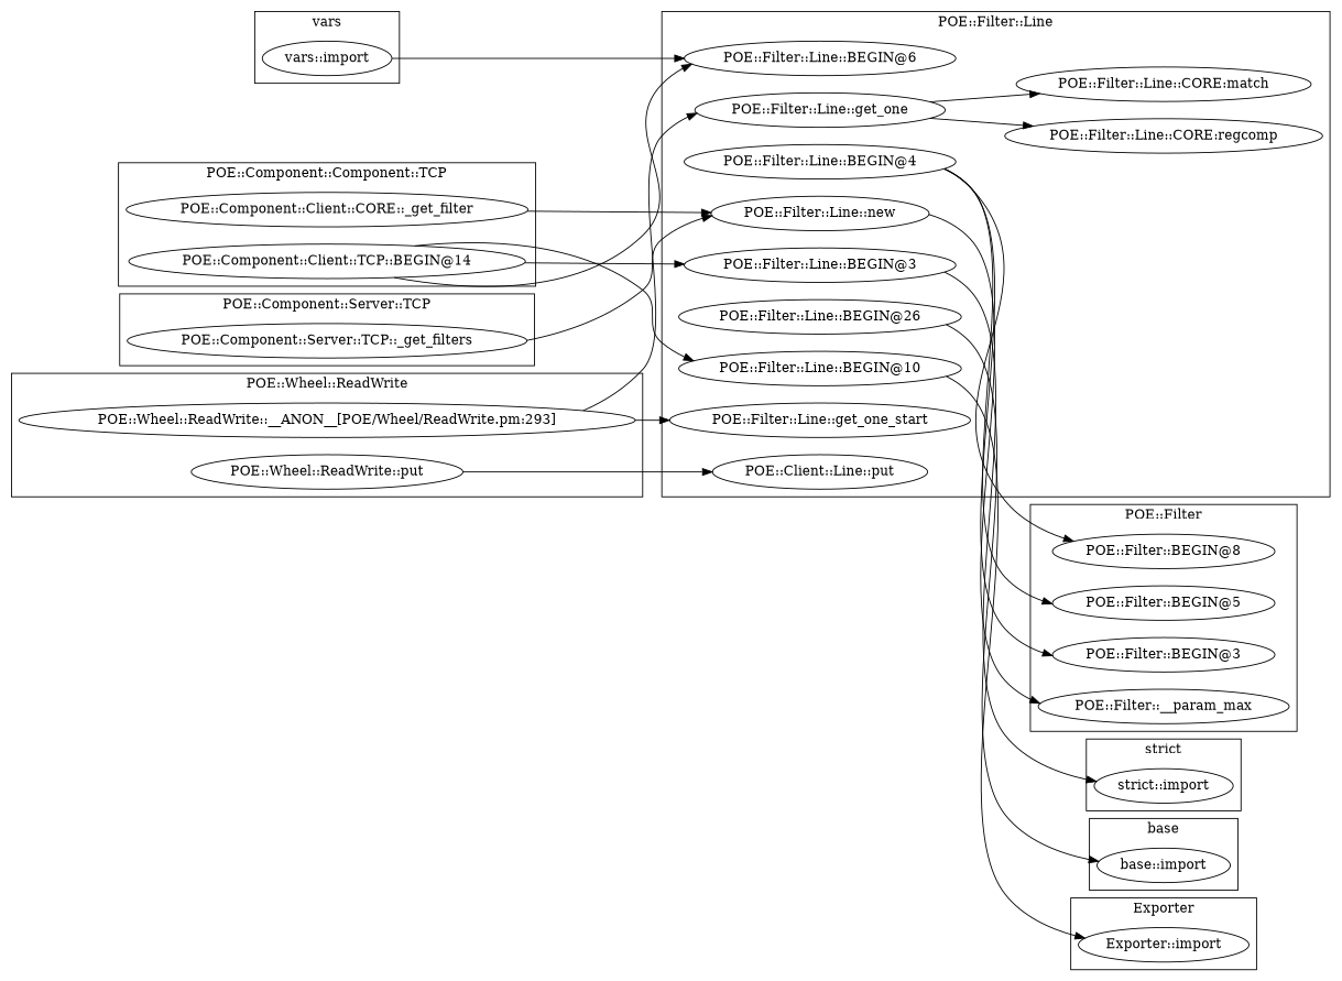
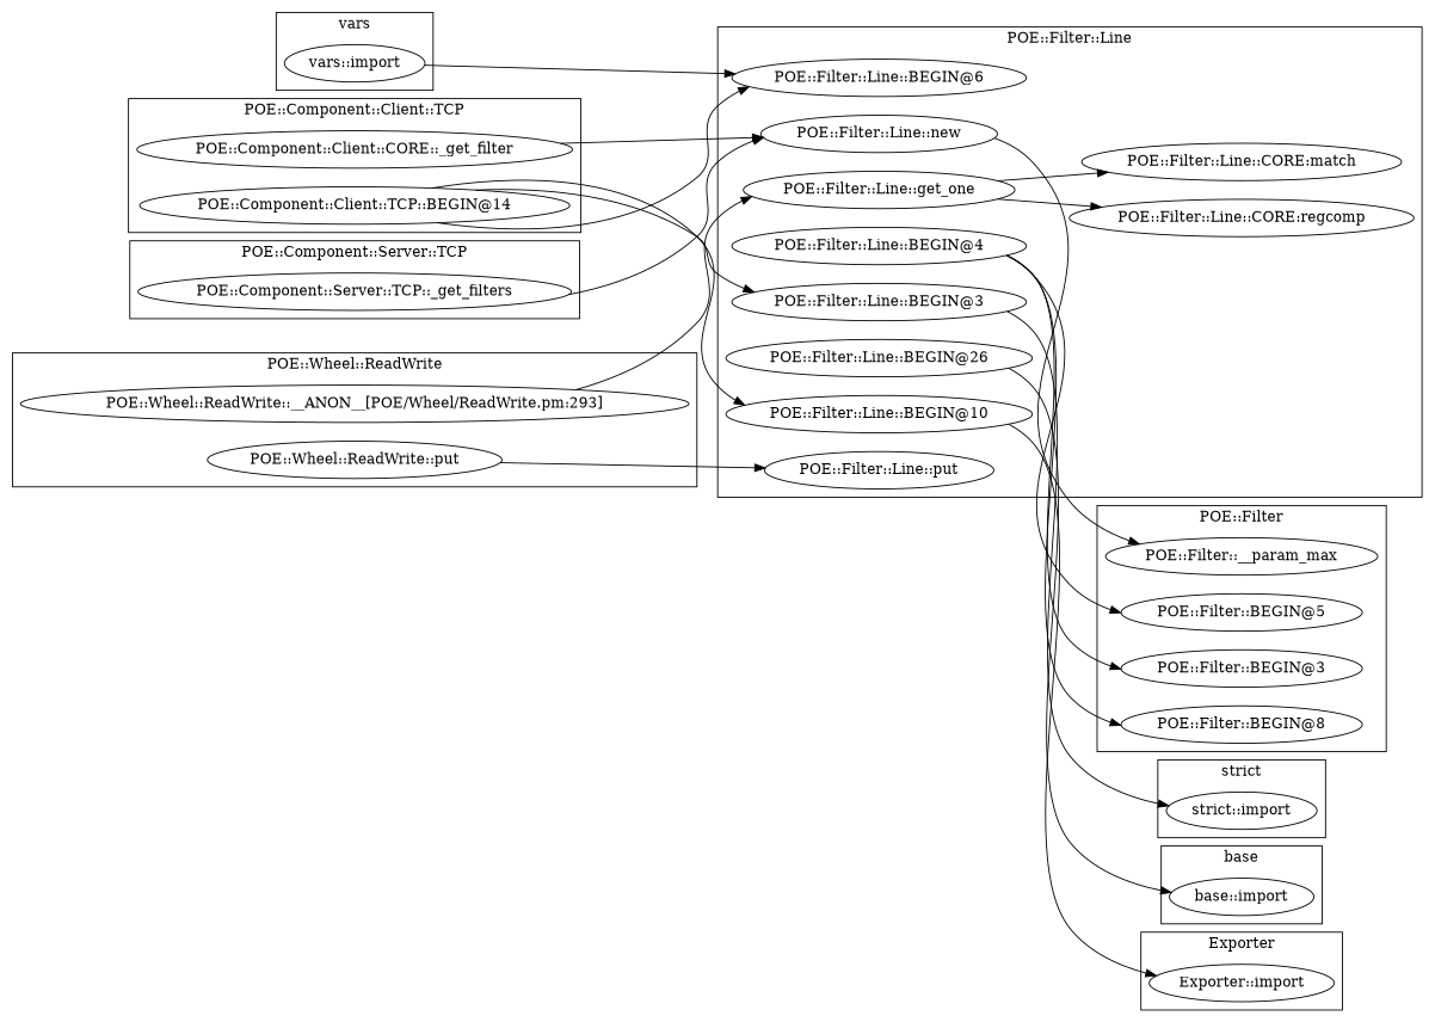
  digraph {
    rankdir=LR
    "POE::Filter::Line::BEGIN@6"
    "POE::Filter::Line::new"
-   "POE::Filter::Line::get_one_start"
    "POE::Filter::Line::CORE:regcomp"
    "POE::Filter::Line::CORE:match"
-   "POE::Filter::Line::put" [label="POE::Client::Line::put"]
+   "POE::Filter::Line::put"
    "POE::Filter::Line::BEGIN@3"
    "POE::Filter::Line::BEGIN@26"
    "POE::Filter::Line::get_one"
    "POE::Filter::Line::BEGIN@4"
    "POE::Filter::Line::BEGIN@10"
    "vars::import"
    n13 [label="POE::Component::Client::CORE::_get_filter"]
    "POE::Component::Client::TCP::BEGIN@14"
    "POE::Component::Server::TCP::_get_filters"
    "POE::Filter::BEGIN@8"
    "POE::Filter::BEGIN@5"
    "POE::Filter::__param_max"
    "POE::Filter::BEGIN@3"
    "POE::Wheel::ReadWrite::__ANON__[POE/Wheel/ReadWrite.pm:293]"
    "POE::Wheel::ReadWrite::put"
    "strict::import"
    "Exporter::import"
    "base::import"
    subgraph cluster_1 {
      label="POE::Filter::Line"
      "POE::Filter::Line::BEGIN@6"
      "POE::Filter::Line::new"
-     "POE::Filter::Line::get_one_start"
      "POE::Filter::Line::CORE:regcomp"
      "POE::Filter::Line::CORE:match"
      "POE::Filter::Line::put"
      "POE::Filter::Line::BEGIN@3"
      "POE::Filter::Line::BEGIN@26"
      "POE::Filter::Line::get_one"
      "POE::Filter::Line::BEGIN@4"
      "POE::Filter::Line::BEGIN@10"
    }
    subgraph cluster_2 {
      label=vars
      "vars::import"
    }
    subgraph cluster_3 {
-     label="POE::Component::Component::TCP"
+     label="POE::Component::Client::TCP"
      n13
      "POE::Component::Client::TCP::BEGIN@14"
    }
    subgraph cluster_4 {
      label="POE::Component::Server::TCP"
      "POE::Component::Server::TCP::_get_filters"
    }
    subgraph cluster_5 {
      label="POE::Filter"
      "POE::Filter::BEGIN@8"
      "POE::Filter::BEGIN@5"
      "POE::Filter::__param_max"
      "POE::Filter::BEGIN@3"
    }
    subgraph cluster_6 {
      label="POE::Wheel::ReadWrite"
      "POE::Wheel::ReadWrite::__ANON__[POE/Wheel/ReadWrite.pm:293]"
      "POE::Wheel::ReadWrite::put"
    }
    subgraph cluster_7 {
      label="strict"
      "strict::import"
    }
    subgraph cluster_8 {
      label=Exporter
      "Exporter::import"
    }
    subgraph cluster_9 {
      label=base
      "base::import"
    }
    "POE::Filter::Line::new" -> "POE::Filter::__param_max"
    "POE::Filter::Line::BEGIN@3" -> "strict::import"
    "POE::Filter::Line::BEGIN@26" -> "base::import"
    "POE::Filter::Line::get_one" -> "POE::Filter::Line::CORE:regcomp"
    "POE::Filter::Line::get_one" -> "POE::Filter::Line::CORE:match"
    "POE::Filter::Line::BEGIN@4" -> "POE::Filter::BEGIN@8"
    "POE::Filter::Line::BEGIN@4" -> "POE::Filter::BEGIN@5"
    "POE::Filter::Line::BEGIN@4" -> "POE::Filter::BEGIN@3"
    "POE::Filter::Line::BEGIN@10" -> "Exporter::import"
    "vars::import" -> "POE::Filter::Line::BEGIN@6"
    n13 -> "POE::Filter::Line::new"
    "POE::Component::Client::TCP::BEGIN@14" -> "POE::Filter::Line::BEGIN@6"
    "POE::Component::Client::TCP::BEGIN@14" -> "POE::Filter::Line::BEGIN@3"
    "POE::Component::Client::TCP::BEGIN@14" -> "POE::Filter::Line::BEGIN@10"
    "POE::Component::Server::TCP::_get_filters" -> "POE::Filter::Line::new"
-   "POE::Wheel::ReadWrite::__ANON__[POE/Wheel/ReadWrite.pm:293]" -> "POE::Filter::Line::get_one_start"
    "POE::Wheel::ReadWrite::__ANON__[POE/Wheel/ReadWrite.pm:293]" -> "POE::Filter::Line::get_one"
    "POE::Wheel::ReadWrite::put" -> "POE::Filter::Line::put"
  }
